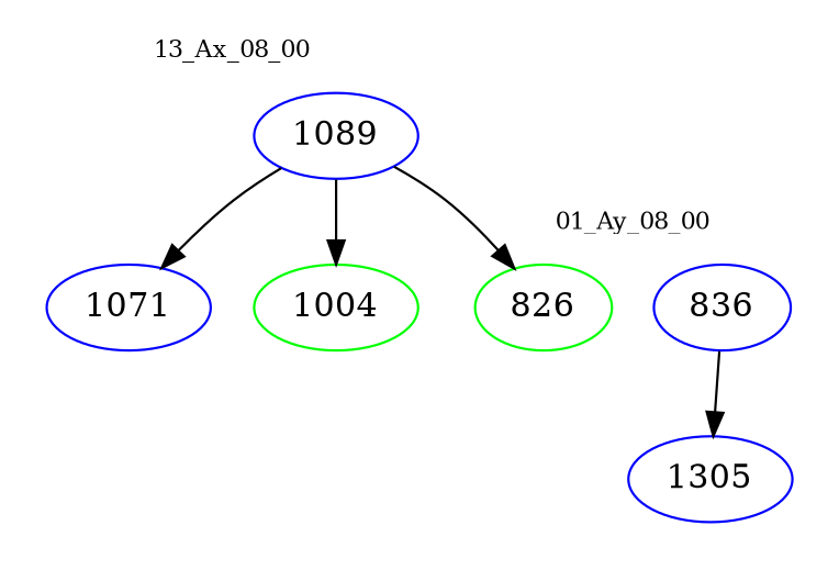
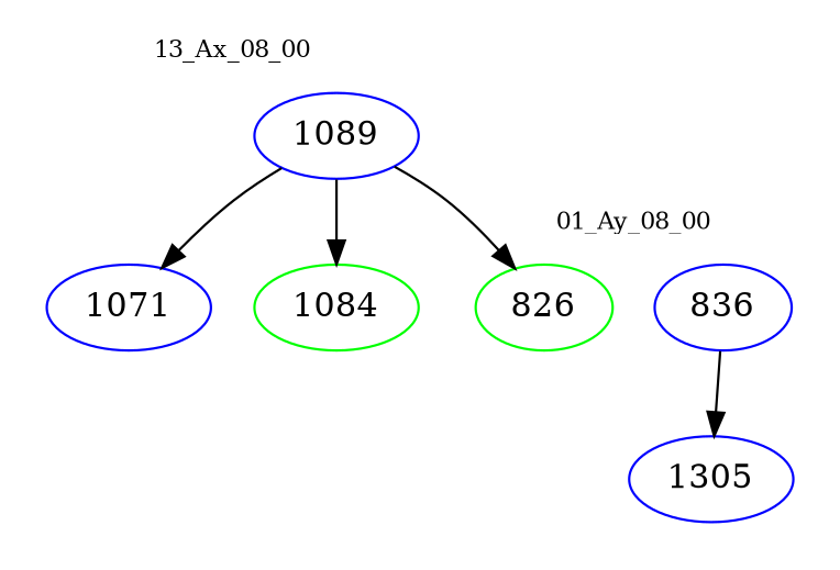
  digraph {
    node [color=blue]
    edge [color=black]
    n1 [label=836]
    n2 [color=green label=826]
    n3 [label=1305]
    n4 [label=1089]
    n5 [label=1071]
-   n6 [color=green label=1004]
+   n6 [color=green label=1084]
    subgraph cluster_1 {
      color=white
      fontsize=10
      label="01_Ay_08_00"
      n1
      n2
      n3
    }
    subgraph cluster_2 {
      color=white
      fontsize=10
      label="13_Ax_08_00"
      n4
      n5
      n6
    }
    n1 -> n3
    n4 -> n2
    n4 -> n5
    n4 -> n6
  }
